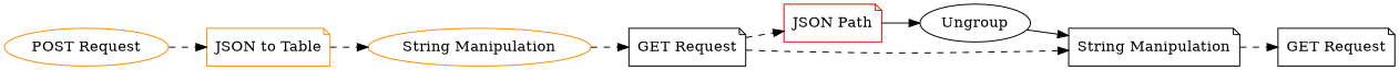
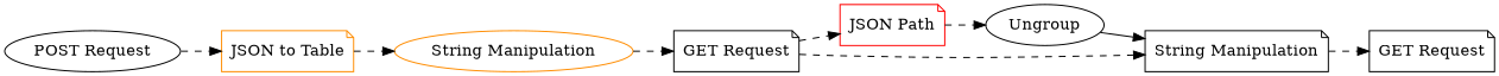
  digraph {
    rankdir=LR
    node [color=black shape=note]
    edge [style=dashed]
    n1 [color=red label="JSON Path"]
    n2 [label=Ungroup shape=ellipse]
    n3 [label="String Manipulation"]
    n4 [label="GET Request"]
    n5 [label="GET Request"]
-   n6 [color=darkorange label="POST Request" shape=ellipse]
+   n6 [label="POST Request" shape=ellipse]
    n7 [color=darkorange label="JSON to Table"]
    n8 [color=darkorange label="String Manipulation" shape=ellipse]
-   n1 -> n2 [style=solid]
+   n1 -> n2
    n2 -> n3 [style=solid]
    n3 -> n4
    n5 -> n1
    n5 -> n3
    n6 -> n7
    n7 -> n8
    n8 -> n5
  }
